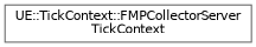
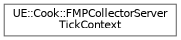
  digraph {
    rankdir=LR
-   n1 [color=grey40 fillcolor=white fontname=Helvetica fontsize=10 height=0.2 label="UE::TickContext::FMPCollectorServer\lTickContext" shape=box style=filled width=0.4]
+   n1 [color=grey40 fillcolor=white fontname=Helvetica fontsize=10 height=0.2 label="UE::Cook::FMPCollectorServer\lTickContext" shape=box style=filled width=0.4]
  }
